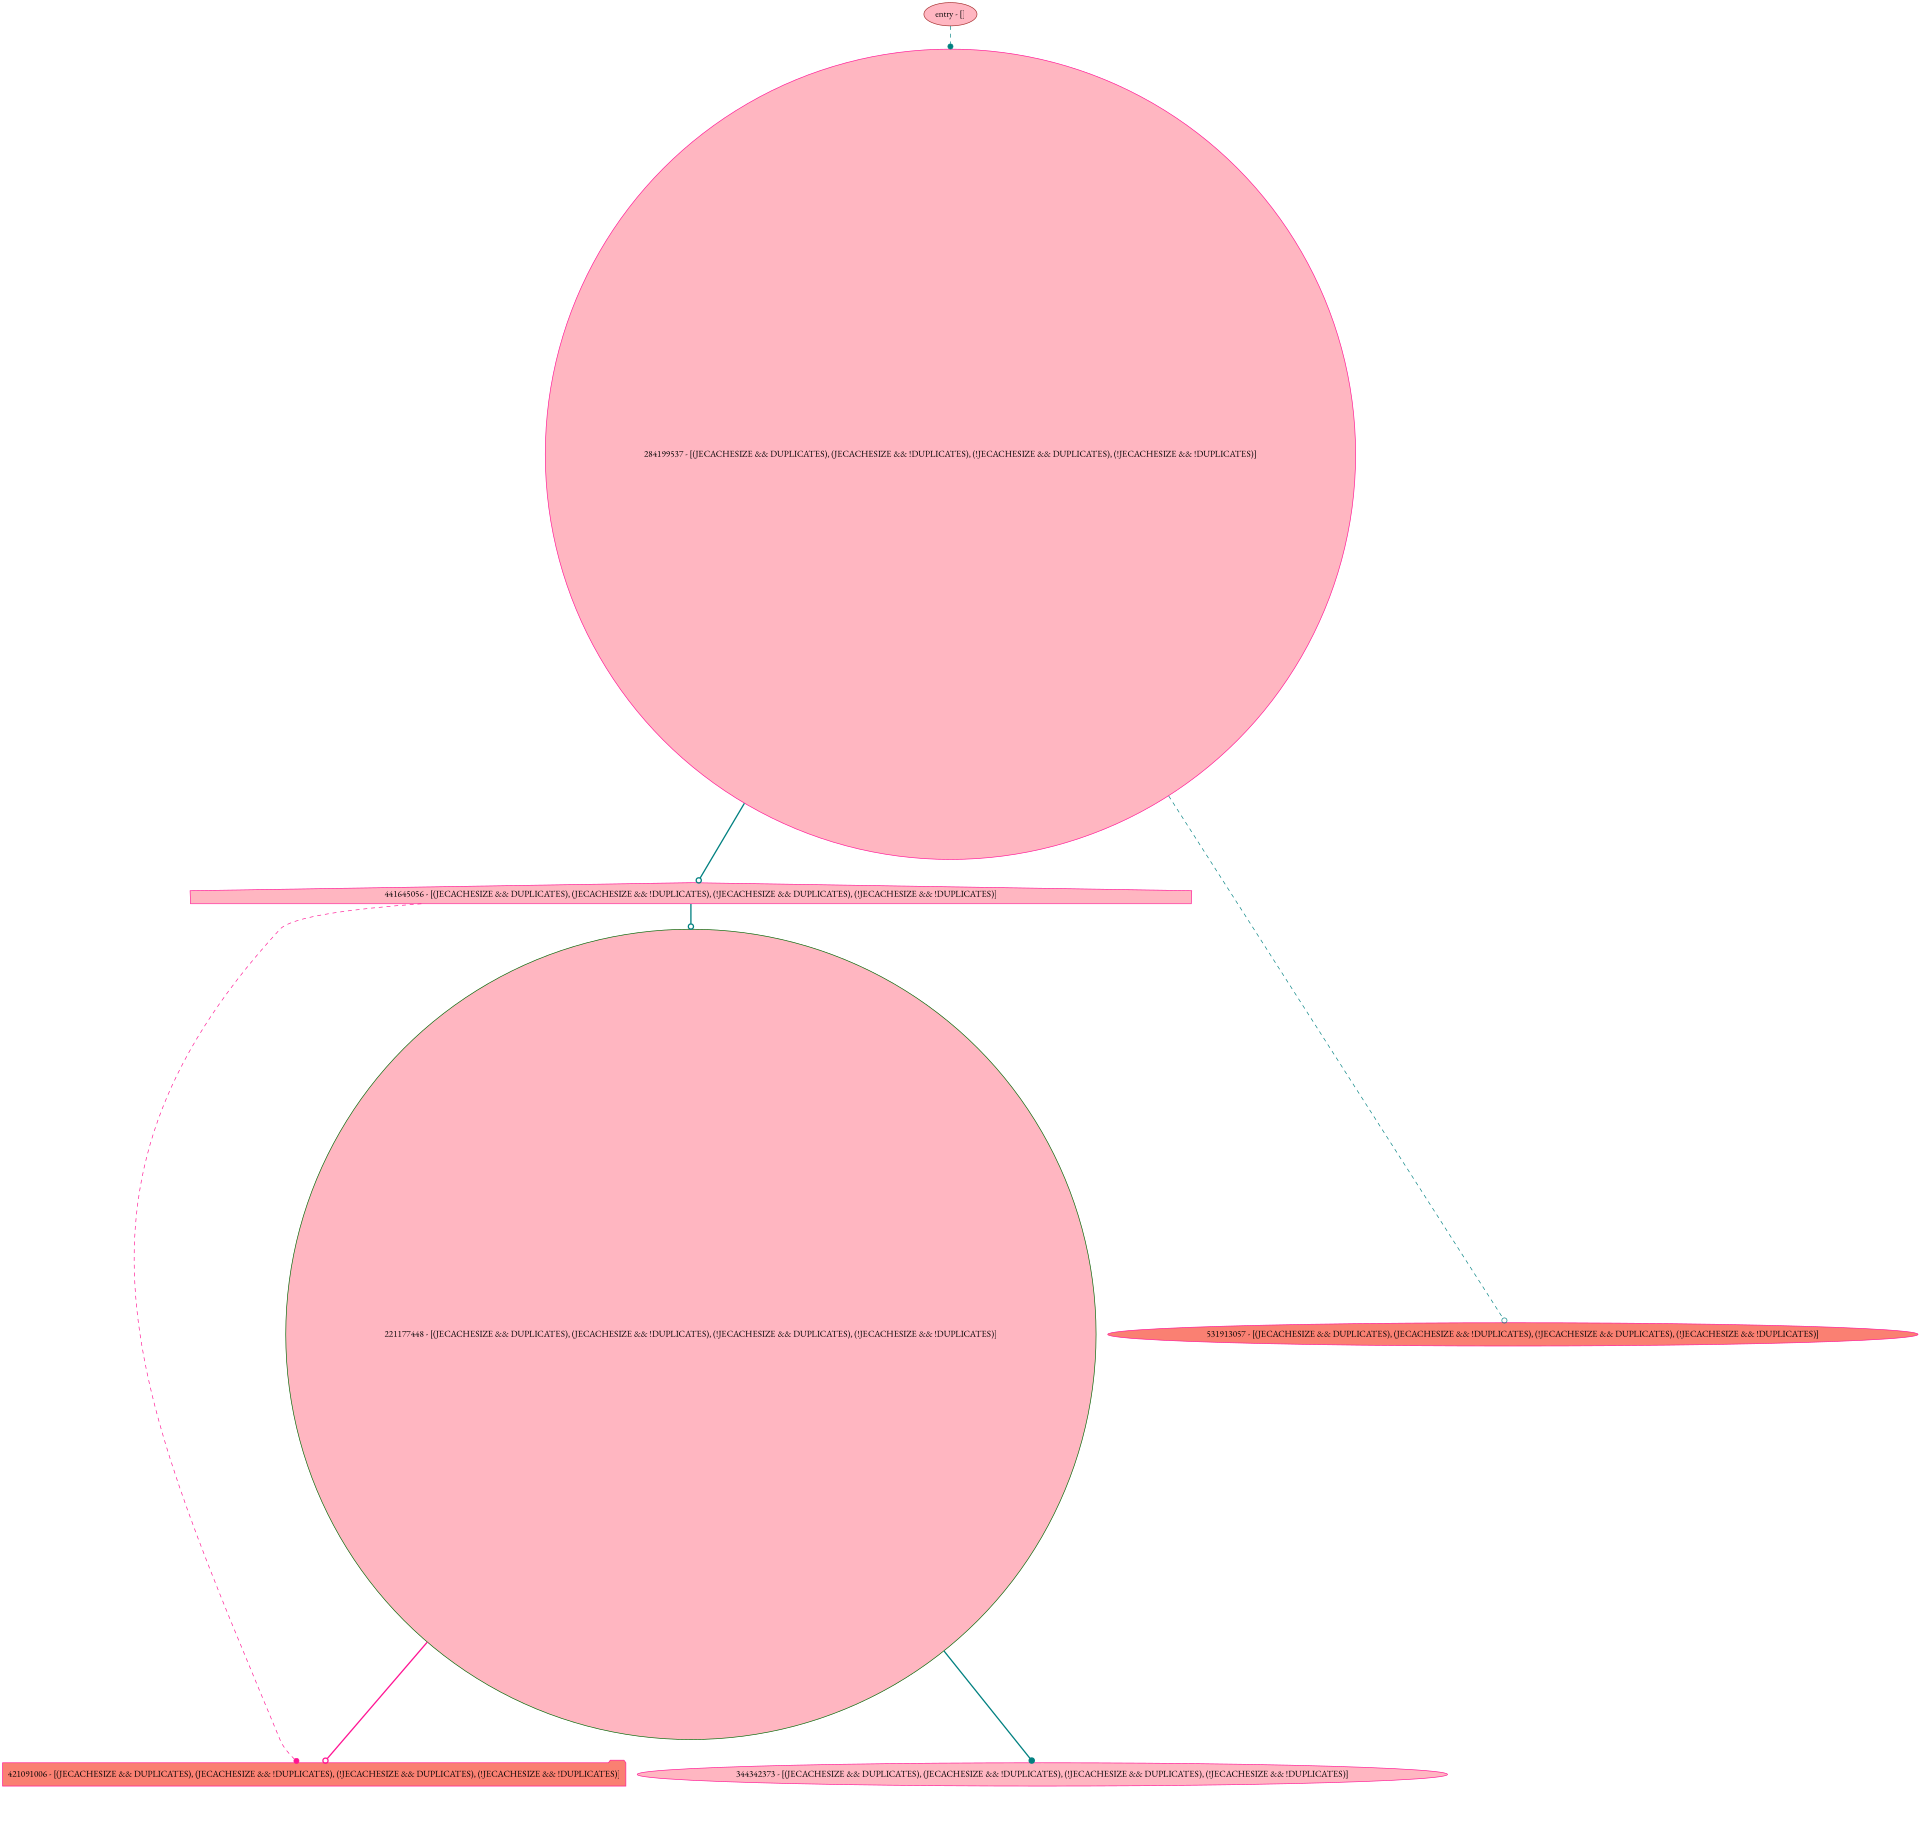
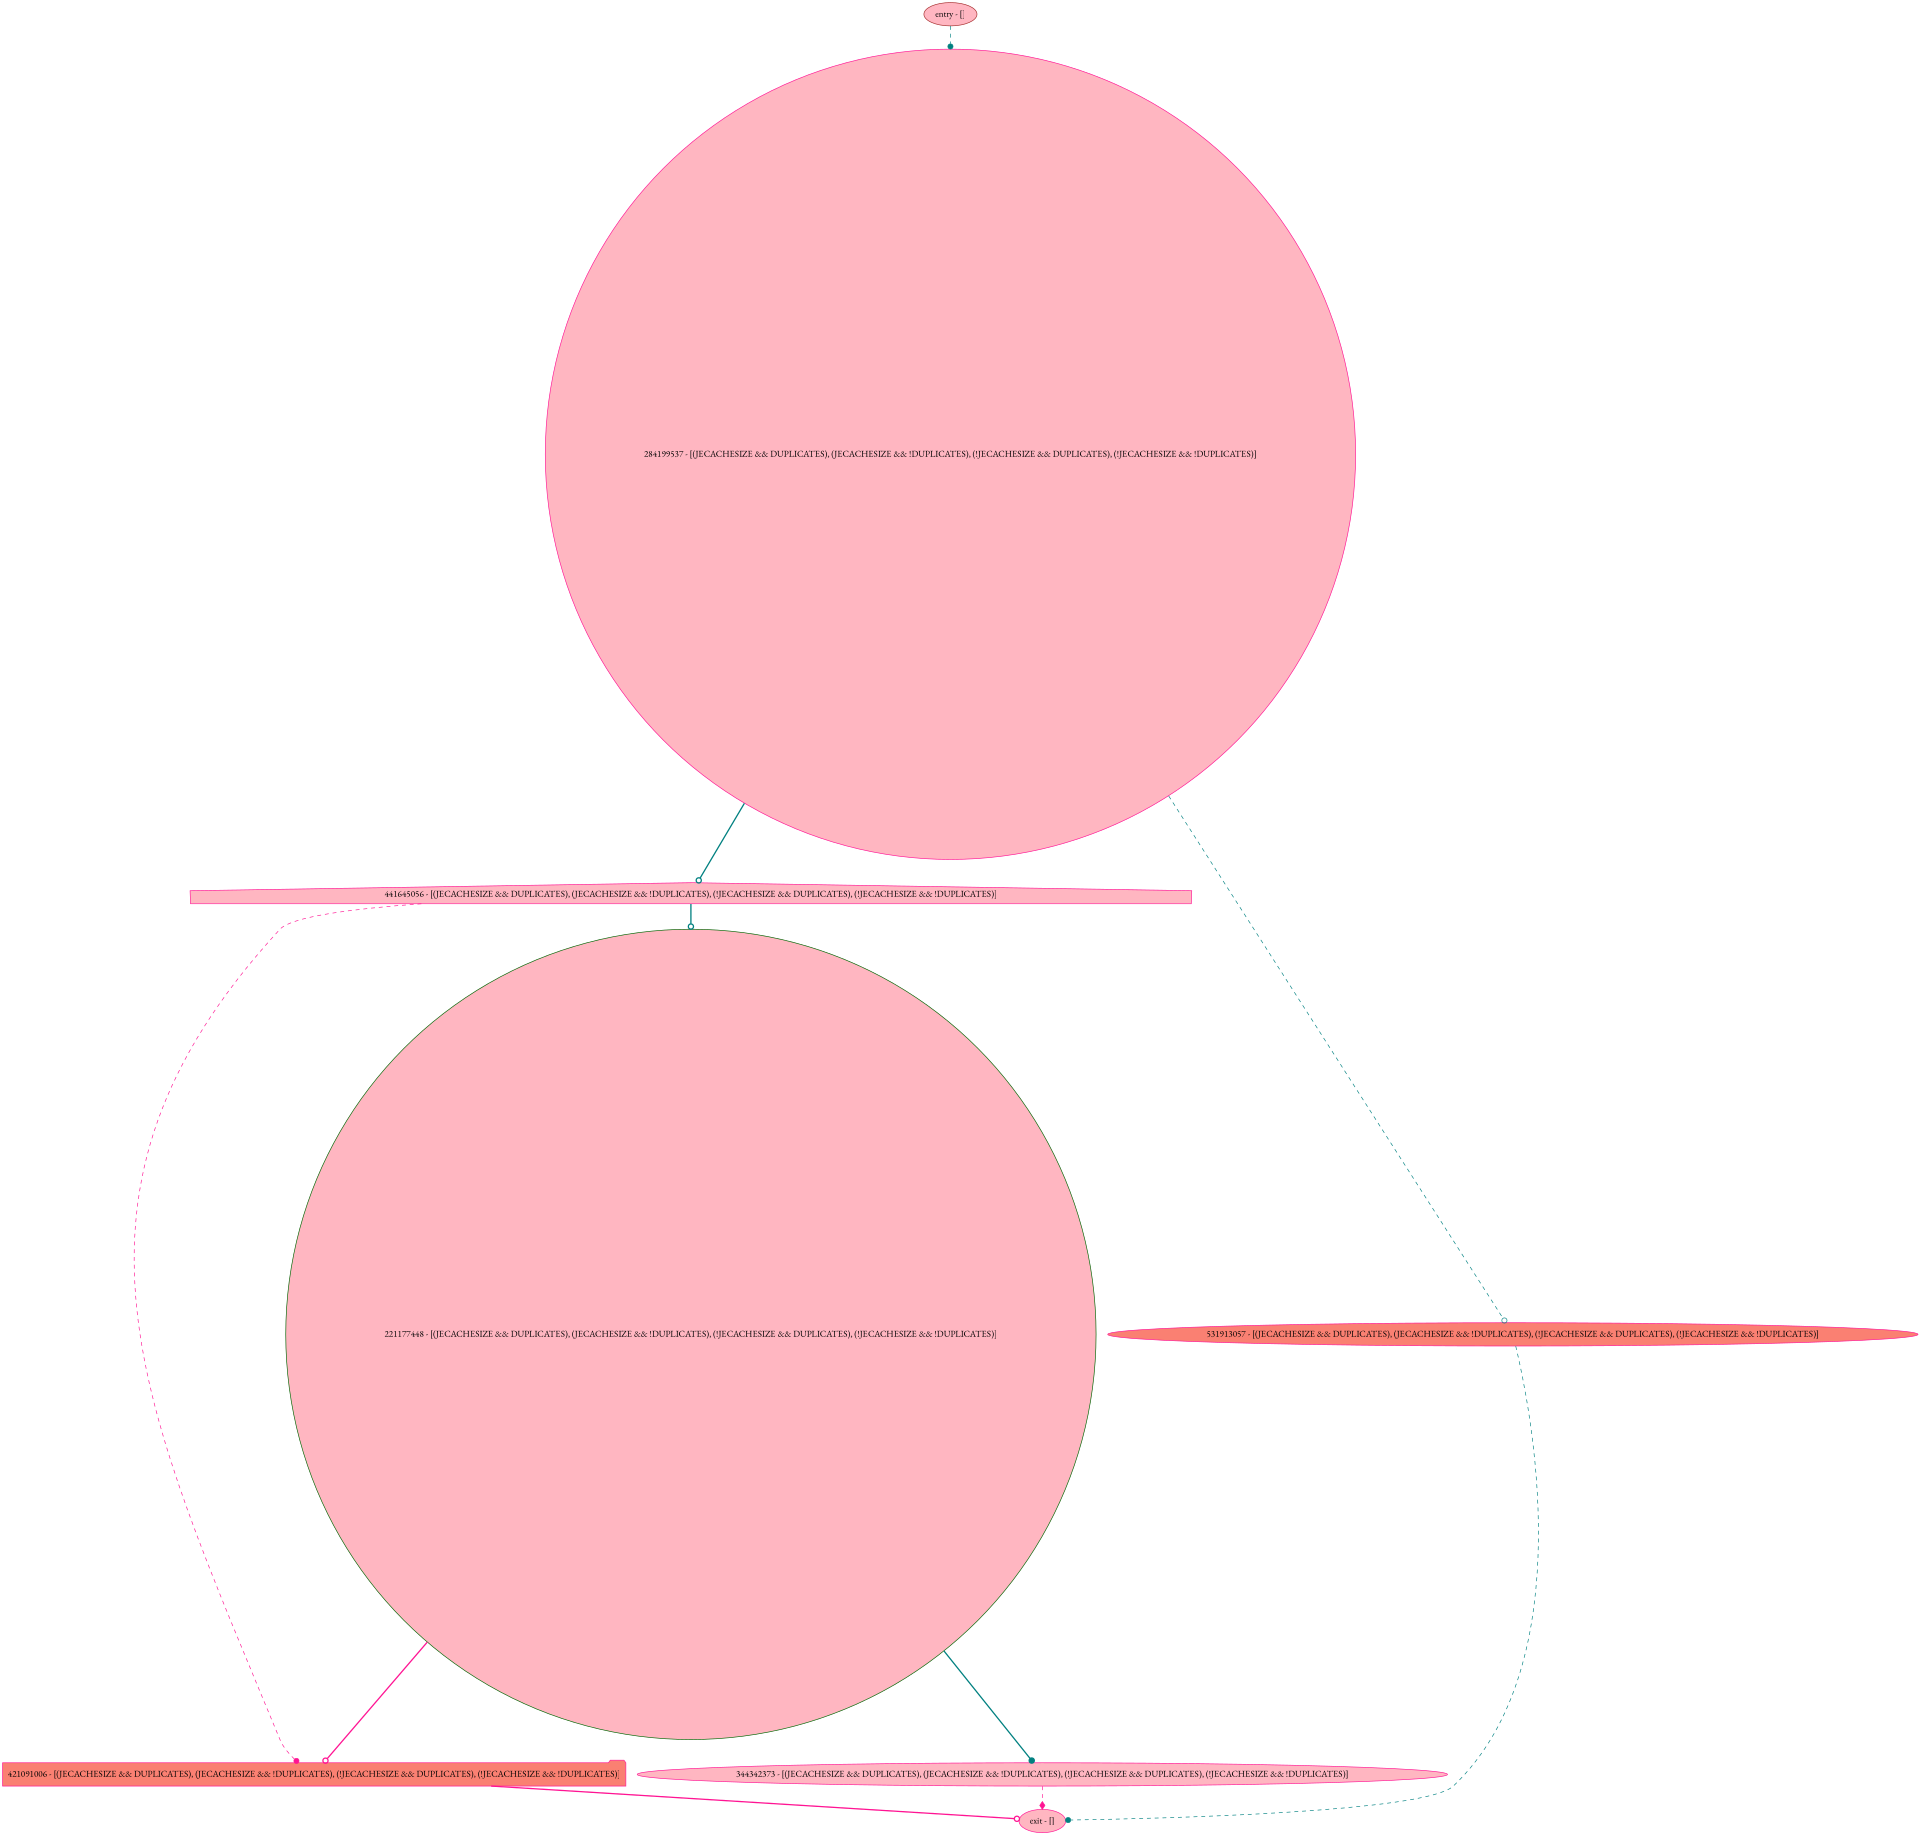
  digraph {
    fontname="EB Garamond"
    node [shape=ellipse style=filled fillcolor=lightpink color=deeppink fontname="EB Garamond"]
    edge [color=teal style=bold arrowhead=odot fontname="EB Garamond"]
    n1 [label="221177448 - [(JECACHESIZE && DUPLICATES), (JECACHESIZE && !DUPLICATES), (!JECACHESIZE && DUPLICATES), (!JECACHESIZE && !DUPLICATES)]" shape=circle color=darkgreen]
    n2 [label="421091006 - [(JECACHESIZE && DUPLICATES), (JECACHESIZE && !DUPLICATES), (!JECACHESIZE && DUPLICATES), (!JECACHESIZE && !DUPLICATES)]" shape=folder fillcolor=salmon]
    n3 [label="344342373 - [(JECACHESIZE && DUPLICATES), (JECACHESIZE && !DUPLICATES), (!JECACHESIZE && DUPLICATES), (!JECACHESIZE && !DUPLICATES)]"]
    n4 [label="entry - []" color=brown]
    n5 [label="284199537 - [(JECACHESIZE && DUPLICATES), (JECACHESIZE && !DUPLICATES), (!JECACHESIZE && DUPLICATES), (!JECACHESIZE && !DUPLICATES)]" shape=circle]
+   n6 [label="exit - []"]
    n7 [label="441645056 - [(JECACHESIZE && DUPLICATES), (JECACHESIZE && !DUPLICATES), (!JECACHESIZE && DUPLICATES), (!JECACHESIZE && !DUPLICATES)]" shape=house]
    n8 [label="531913057 - [(JECACHESIZE && DUPLICATES), (JECACHESIZE && !DUPLICATES), (!JECACHESIZE && DUPLICATES), (!JECACHESIZE && !DUPLICATES)]" fillcolor=salmon]
    n1 -> n2 [color=deeppink]
    n1 -> n3 [arrowhead=dot]
+   n2 -> n6 [color=deeppink]
+   n3 -> n6 [color=deeppink style=dashed arrowhead=diamond]
    n4 -> n5 [style=dashed arrowhead=dot]
    n5 -> n7
    n5 -> n8 [style=dashed]
    n7 -> n1
    n7 -> n2 [color=deeppink style=dashed arrowhead=dot]
+   n8 -> n6 [style=dashed arrowhead=dot]
  }
